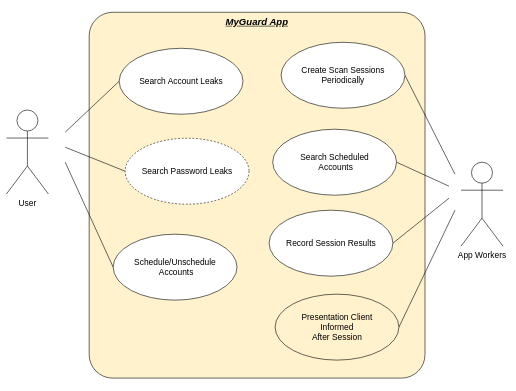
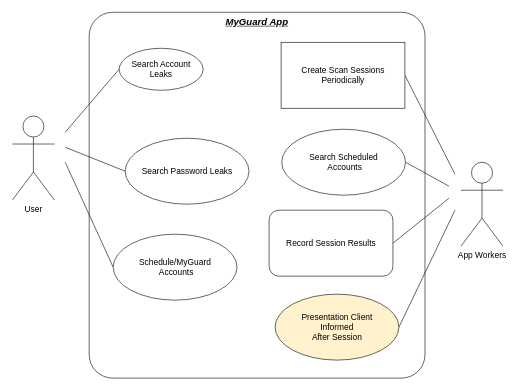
  <mxCell id="0" />
  <mxCell id="1" parent="0" />
- <mxCell id="2" value="MyGuard App" style="rounded=1;whiteSpace=wrap;html=1;arcSize=7;verticalAlign=top;fontSize=16;fontStyle=7;horizontal=1;spacing=2;spacingTop=0;spacingBottom=0;fillColor=#fff2cc;" parent="1" vertex="1"><mxGeometry x="148" y="20" width="560" height="610" as="geometry" /></mxCell>
- <mxCell id="3" value="User" style="shape=umlActor;verticalLabelPosition=bottom;verticalAlign=top;html=1;fontSize=14;" parent="1" vertex="1"><mxGeometry x="10" y="183" width="70" height="140" as="geometry" /></mxCell>
+ <mxCell id="2" value="MyGuard App" style="rounded=1;whiteSpace=wrap;html=1;arcSize=7;verticalAlign=top;fontSize=16;fontStyle=7;horizontal=1;spacing=2;spacingTop=0;spacingBottom=0;" parent="1" vertex="1"><mxGeometry x="148" y="20" width="560" height="610" as="geometry" /></mxCell>
+ <mxCell id="3" value="User" style="shape=umlActor;verticalLabelPosition=bottom;verticalAlign=top;html=1;fontSize=14;" parent="1" vertex="1"><mxGeometry x="20" y="193" width="70" height="140" as="geometry" /></mxCell>
  <mxCell id="4" style="edgeStyle=none;rounded=0;orthogonalLoop=1;jettySize=auto;html=1;exitX=0;exitY=0.5;exitDx=0;exitDy=0;fontSize=14;endArrow=none;endFill=0;" parent="1" source="5" edge="1"><mxGeometry relative="1" as="geometry"><mxPoint x="108" y="220" as="targetPoint" /></mxGeometry></mxCell>
- <mxCell id="5" value="Search Account Leaks" style="ellipse;whiteSpace=wrap;html=1;fontSize=14;" parent="1" vertex="1"><mxGeometry x="198" y="80" width="206.5" height="110" as="geometry" /></mxCell>
+ <mxCell id="5" value="Search Account Leaks" style="ellipse;whiteSpace=wrap;html=1;fontSize=14;" parent="1" vertex="1"><mxGeometry x="198" y="80" width="140" height="70" as="geometry" /></mxCell>
  <mxCell id="6" value="App Workers" style="shape=umlActor;verticalLabelPosition=bottom;verticalAlign=top;html=1;fontSize=14;" parent="1" vertex="1"><mxGeometry x="768" y="270" width="70" height="140" as="geometry" /></mxCell>
  <mxCell id="7" style="edgeStyle=none;rounded=0;orthogonalLoop=1;jettySize=auto;html=1;exitX=0;exitY=0.5;exitDx=0;exitDy=0;fontSize=14;endArrow=none;endFill=0;" parent="1" source="8" edge="1"><mxGeometry relative="1" as="geometry"><mxPoint x="108" y="245" as="targetPoint" /></mxGeometry></mxCell>
- <mxCell id="8" value="Search Password Leaks" style="ellipse;whiteSpace=wrap;html=1;fontSize=14;dashed=1;" parent="1" vertex="1"><mxGeometry x="208" y="230" width="206.5" height="110" as="geometry" /></mxCell>
+ <mxCell id="8" value="Search Password Leaks" style="ellipse;whiteSpace=wrap;html=1;fontSize=14;" parent="1" vertex="1"><mxGeometry x="208" y="230" width="206.5" height="110" as="geometry" /></mxCell>
  <mxCell id="9" style="edgeStyle=none;rounded=0;orthogonalLoop=1;jettySize=auto;html=1;exitX=0;exitY=0.5;exitDx=0;exitDy=0;fontSize=14;endArrow=none;endFill=0;" parent="1" source="10" edge="1"><mxGeometry relative="1" as="geometry"><mxPoint x="108" y="270" as="targetPoint" /></mxGeometry></mxCell>
- <mxCell id="10" value="Schedule/Unschedule&lt;br&gt;&amp;nbsp;Accounts" style="ellipse;html=1;fontSize=14;whiteSpace=wrap;" parent="1" vertex="1"><mxGeometry x="188" y="390" width="206.5" height="110" as="geometry" /></mxCell>
+ <mxCell id="10" value="Schedule/MyGuard&lt;br&gt;&amp;nbsp;Accounts" style="ellipse;html=1;fontSize=14;whiteSpace=wrap;" parent="1" vertex="1"><mxGeometry x="188" y="390" width="206.5" height="110" as="geometry" /></mxCell>
  <mxCell id="11" style="edgeStyle=none;rounded=0;orthogonalLoop=1;jettySize=auto;html=1;exitX=1;exitY=0.5;exitDx=0;exitDy=0;fontSize=14;endArrow=none;endFill=0;" parent="1" source="12" edge="1"><mxGeometry relative="1" as="geometry"><mxPoint x="758" y="290" as="targetPoint" /></mxGeometry></mxCell>
- <mxCell id="12" value="Create Scan Sessions Periodically" style="ellipse;whiteSpace=wrap;html=1;fontSize=14;" parent="1" vertex="1"><mxGeometry x="468" y="70" width="206.5" height="110" as="geometry" /></mxCell>
+ <mxCell id="12" value="Create Scan Sessions Periodically" style="whiteSpace=wrap;html=1;fontSize=14;rounded=0;" parent="1" vertex="1"><mxGeometry x="468" y="70" width="206.5" height="110" as="geometry" /></mxCell>
  <mxCell id="13" style="edgeStyle=none;rounded=0;orthogonalLoop=1;jettySize=auto;html=1;exitX=1;exitY=0.5;exitDx=0;exitDy=0;fontSize=14;endArrow=none;endFill=0;" parent="1" source="14" edge="1"><mxGeometry relative="1" as="geometry"><mxPoint x="748" y="310" as="targetPoint" /></mxGeometry></mxCell>
- <mxCell id="14" value="Search Scheduled&lt;br&gt;&amp;nbsp;Accounts" style="ellipse;whiteSpace=wrap;html=1;fontSize=14;" parent="1" vertex="1"><mxGeometry x="454" y="215" width="206.5" height="110" as="geometry" /></mxCell>
+ <mxCell id="14" value="Search Scheduled&lt;br&gt;&amp;nbsp;Accounts" style="ellipse;whiteSpace=wrap;html=1;fontSize=14;" parent="1" vertex="1"><mxGeometry x="469" y="215" width="206.5" height="110" as="geometry" /></mxCell>
  <mxCell id="15" style="edgeStyle=none;rounded=0;orthogonalLoop=1;jettySize=auto;html=1;exitX=1;exitY=0.5;exitDx=0;exitDy=0;fontSize=14;endArrow=none;endFill=0;" parent="1" source="16" edge="1"><mxGeometry relative="1" as="geometry"><mxPoint x="748" y="330" as="targetPoint" /></mxGeometry></mxCell>
- <mxCell id="16" value="Record Session Results" style="ellipse;whiteSpace=wrap;html=1;fontSize=14;" parent="1" vertex="1"><mxGeometry x="448" y="350" width="206.5" height="110" as="geometry" /></mxCell>
+ <mxCell id="16" value="Record Session Results" style="whiteSpace=wrap;html=1;fontSize=14;rounded=1;" parent="1" vertex="1"><mxGeometry x="448" y="350" width="206.5" height="110" as="geometry" /></mxCell>
  <mxCell id="17" style="edgeStyle=none;rounded=0;orthogonalLoop=1;jettySize=auto;html=1;exitX=1;exitY=0.5;exitDx=0;exitDy=0;fontSize=14;endArrow=none;endFill=0;" parent="1" source="18" edge="1"><mxGeometry relative="1" as="geometry"><mxPoint x="758" y="350" as="targetPoint" /></mxGeometry></mxCell>
  <mxCell id="18" value="Presentation Client &lt;br&gt;Informed &lt;br&gt;After Session" style="ellipse;whiteSpace=wrap;html=1;fontSize=14;fillColor=#fff2cc;" parent="1" vertex="1"><mxGeometry x="458" y="490" width="206.5" height="110" as="geometry" /></mxCell>
